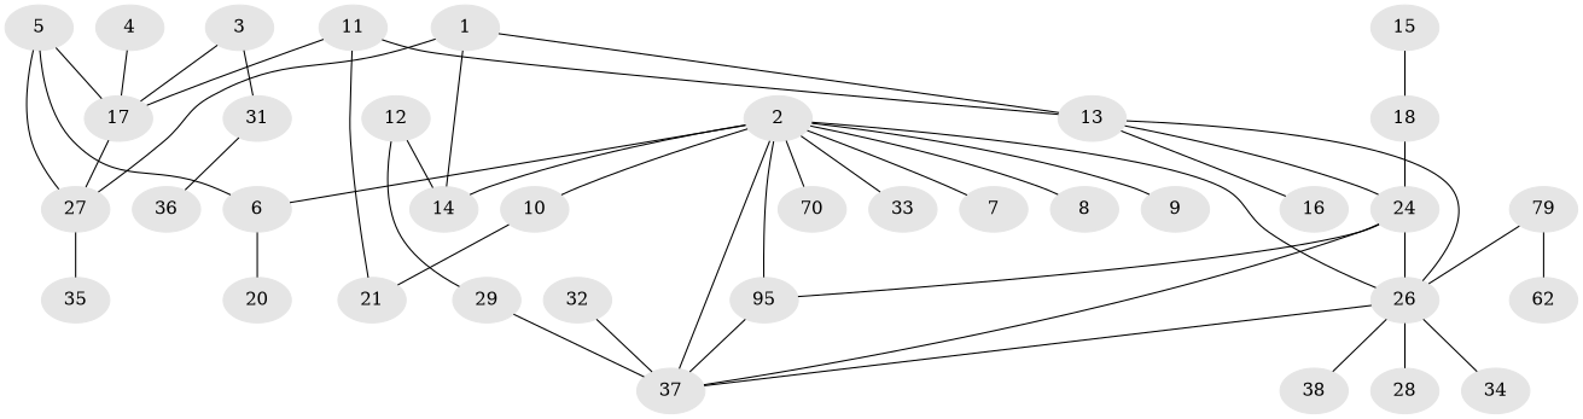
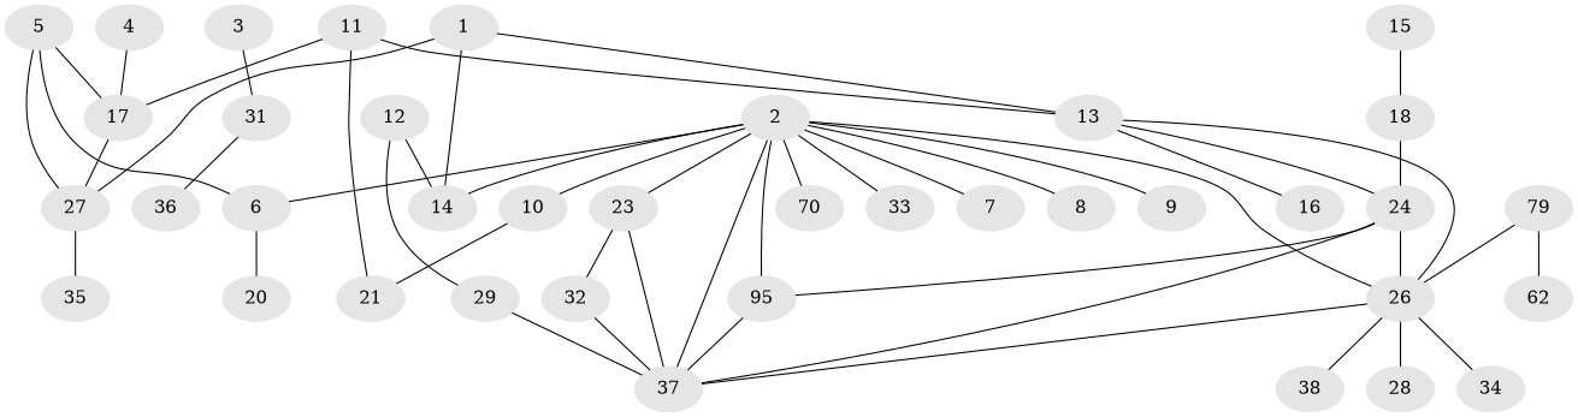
  graph {
    node [color=gray90 style=filled]
    edge [weight=1.0]
    1
    13
    14
    27
    26
    16
    24
    35
    2
    6
    7
    8
    9
    10
+   23
    n16 [label=95]
    n17 [label=70]
    33
    37
    20
    21
    32
    28
    34
    38
    3
    17
    31
    36
    4
    5
    11
    12
    29
    15
    18
    n37 [label=79]
    n38 [label=62]
    1 -- 13
    1 -- 14
    1 -- 27
    13 -- 26
    13 -- 16
    13 -- 24
    27 -- 35
    26 -- 37
    26 -- 28
    26 -- 34
    26 -- 38
    24 -- 26
    24 -- n16
    24 -- 37
    2 -- 14
    2 -- 26
    2 -- 6
    2 -- 7
    2 -- 8
    2 -- 9
    2 -- 10
+   2 -- 23
    2 -- n16
    2 -- n17
    2 -- 33
    2 -- 37
    6 -- 20
    10 -- 21
+   23 -- 37
+   23 -- 32 [weight=2.0]
    n16 -- 37
    32 -- 37
-   3 -- 17
    3 -- 31
    17 -- 27
    31 -- 36
    4 -- 17
    5 -- 27
    5 -- 6
    5 -- 17
    11 -- 13 [weight=2.0]
    11 -- 21
    11 -- 17
    12 -- 14
    12 -- 29
    29 -- 37 [weight=2.0]
    15 -- 18
    18 -- 24
    n37 -- 26
    n37 -- n38
  }
